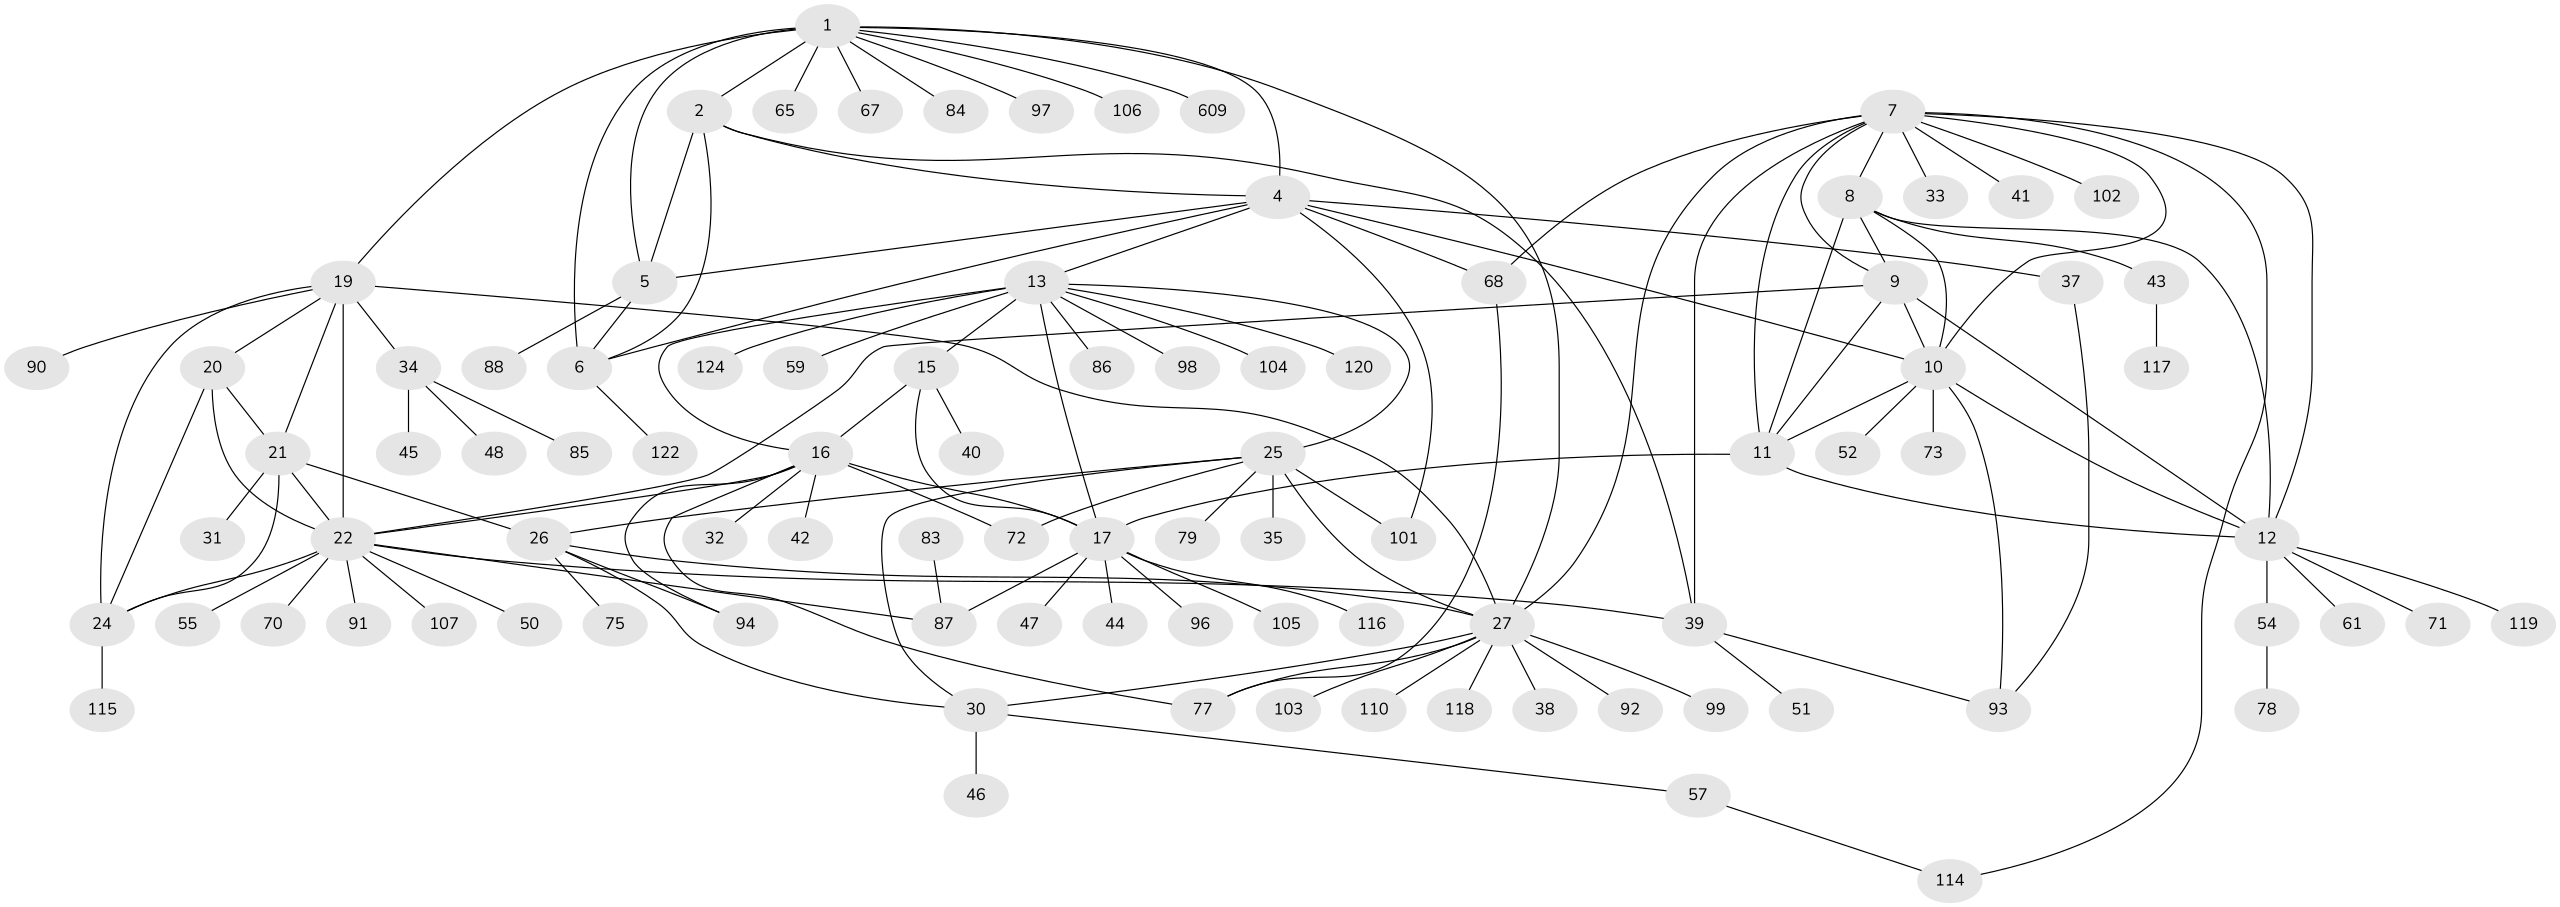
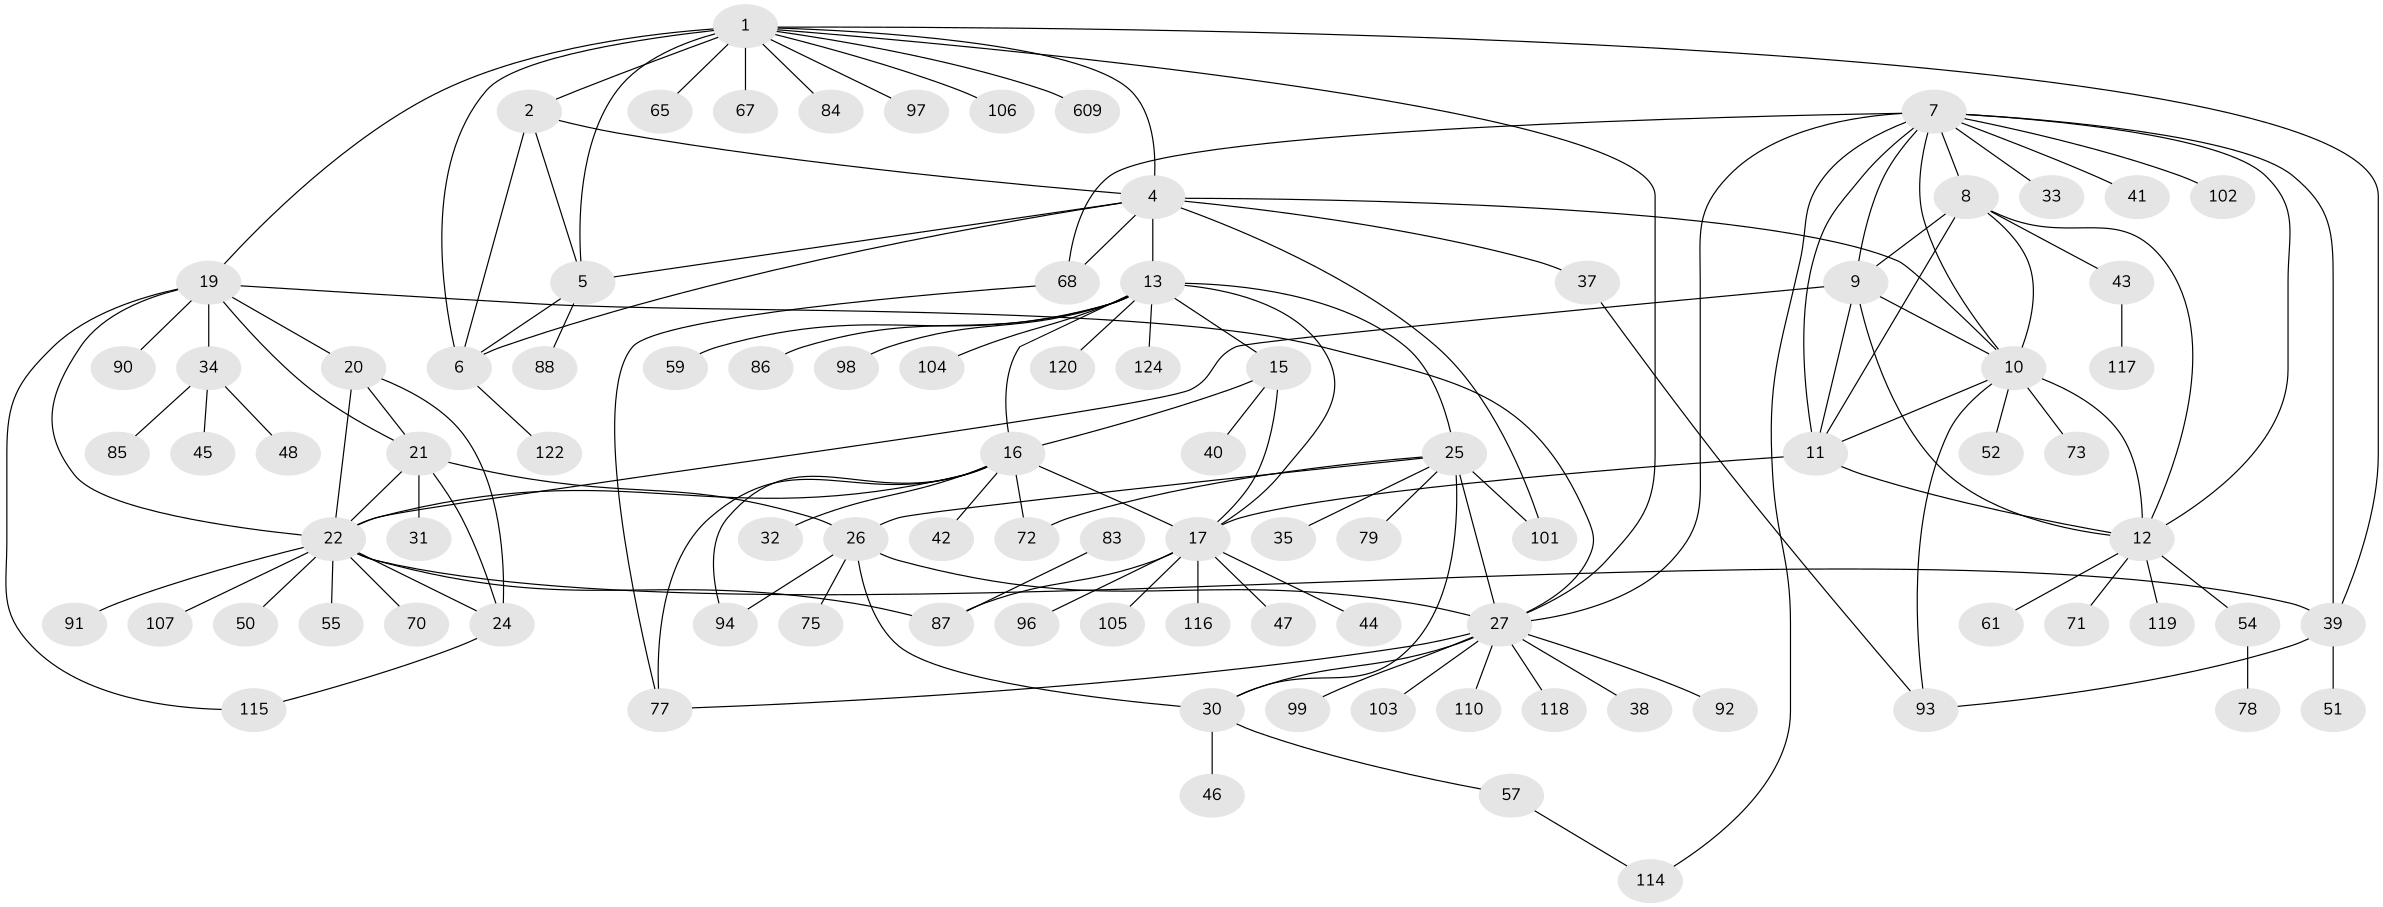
  graph {
    fontname=Nunito
    node [color=gray90 fontname=Nunito style=filled]
    edge [fontname=Nunito]
    1 [super="+3"]
    2
    4 [super="+49"]
    5 [super="+121"]
    6 [super="+69"]
    19 [super="+113"]
    27 [super="+29"]
    65
    67
    84
    97
    106
    n13 [label=609]
    39 [super="+56"]
    10 [super="+58"]
    13 [super="+14"]
    37
    68
    101
    88
    122
    22 [super="+23"]
    20
    21 [super="+53"]
    24 [super="+60"]
    34 [super="+76"]
    90
    77
    30 [super="+44"]
    38
    92
    99
    103
    110
    118
    93 [super="+111"]
    51
    11
    12 [super="+64"]
    52
    73 [super="+80"]
    17 [super="+18"]
    15
    16 [super="+100"]
    25 [super="+28"]
    59
    86 [super="+112"]
    98
    104
    120
    124
    87 [super="+123"]
    83
    7 [super="+63"]
    8
    9 [super="+62"]
    33
    41
    102
    114
    43 [super="+66"]
    54
    61
    71 [super="+82"]
    119
    117
    50
    55
    70 [super="+108"]
    91
    107
    47
    n73 [label=44]
    96
    105
    116
    78
    40
    32 [super="+36"]
    42
    72
    94
    26 [super="+89"]
    35
    79
    31
    115
    45
    48 [super="+95"]
    85
    75
    46
    57 [super="+81"]
    1 -- 2 [weight=2]
    1 -- 4 [weight=2]
    1 -- 5 [weight=2]
    1 -- 6 [weight=2]
    1 -- 19
    1 -- 27
    1 -- 65
    1 -- 67
    1 -- 84
    1 -- 97
    1 -- 106
    1 -- n13
    2 -- 4
    2 -- 5
    2 -- 6
-   2 -- 39
+   1 -- 39
    4 -- 5
    4 -- 6
    4 -- 10
    4 -- 13
    4 -- 37
    4 -- 68
    4 -- 101
    5 -- 6
    5 -- 88
    6 -- 122
    19 -- 27
    19 -- 22 [weight=2]
    19 -- 20
    19 -- 21
-   19 -- 24
+   19 -- 115
    19 -- 34
    19 -- 90
    27 -- 77
    27 -- 30 [weight=2]
    27 -- 38
    27 -- 92
    27 -- 99
    27 -- 103
    27 -- 110
    27 -- 118
    39 -- 93
    39 -- 51
    10 -- 93
    10 -- 11
    10 -- 12
    10 -- 52
    10 -- 73
    13 -- 17 [weight=4]
    13 -- 15 [weight=2]
    13 -- 16 [weight=2]
    13 -- 25
    13 -- 59
    13 -- 86
    13 -- 98
    13 -- 104
    13 -- 120
    13 -- 124
    37 -- 93
    68 -- 77
    22 -- 39
    22 -- 24 [weight=2]
    22 -- 87
    22 -- 50
    22 -- 55
    22 -- 70
    22 -- 91
    22 -- 107
    20 -- 22 [weight=2]
    20 -- 21
    20 -- 24
    21 -- 22 [weight=2]
    21 -- 24
    21 -- 26
    21 -- 31
    24 -- 115
    34 -- 45
    34 -- 48
    34 -- 85
    30 -- 46
    30 -- 57
    11 -- 12
    11 -- 17
    12 -- 54
    12 -- 61
    12 -- 71
    12 -- 119
    17 -- 87
    17 -- 47
    17 -- n73
    17 -- 96
    17 -- 105
    17 -- 116
    15 -- 17 [weight=2]
    15 -- 16
    15 -- 40
    16 -- 22
    16 -- 77
    16 -- 17 [weight=2]
    16 -- 32
    16 -- 42
    16 -- 72
    16 -- 94
    25 -- 27 [weight=4]
    25 -- 101
    25 -- 30 [weight=2]
    25 -- 72
    25 -- 26 [weight=2]
    25 -- 35
    25 -- 79
    83 -- 87
    7 -- 27
    7 -- 39
    7 -- 10
    7 -- 68
    7 -- 11
    7 -- 12
    7 -- 8
    7 -- 9
    7 -- 33
    7 -- 41
    7 -- 102
    7 -- 114
    8 -- 10
    8 -- 11
    8 -- 12
    8 -- 9
    8 -- 43
    9 -- 10
    9 -- 22
    9 -- 11
    9 -- 12
    43 -- 117
    54 -- 78
    26 -- 27 [weight=2]
    26 -- 30
    26 -- 94
    26 -- 75
    57 -- 114
  }
